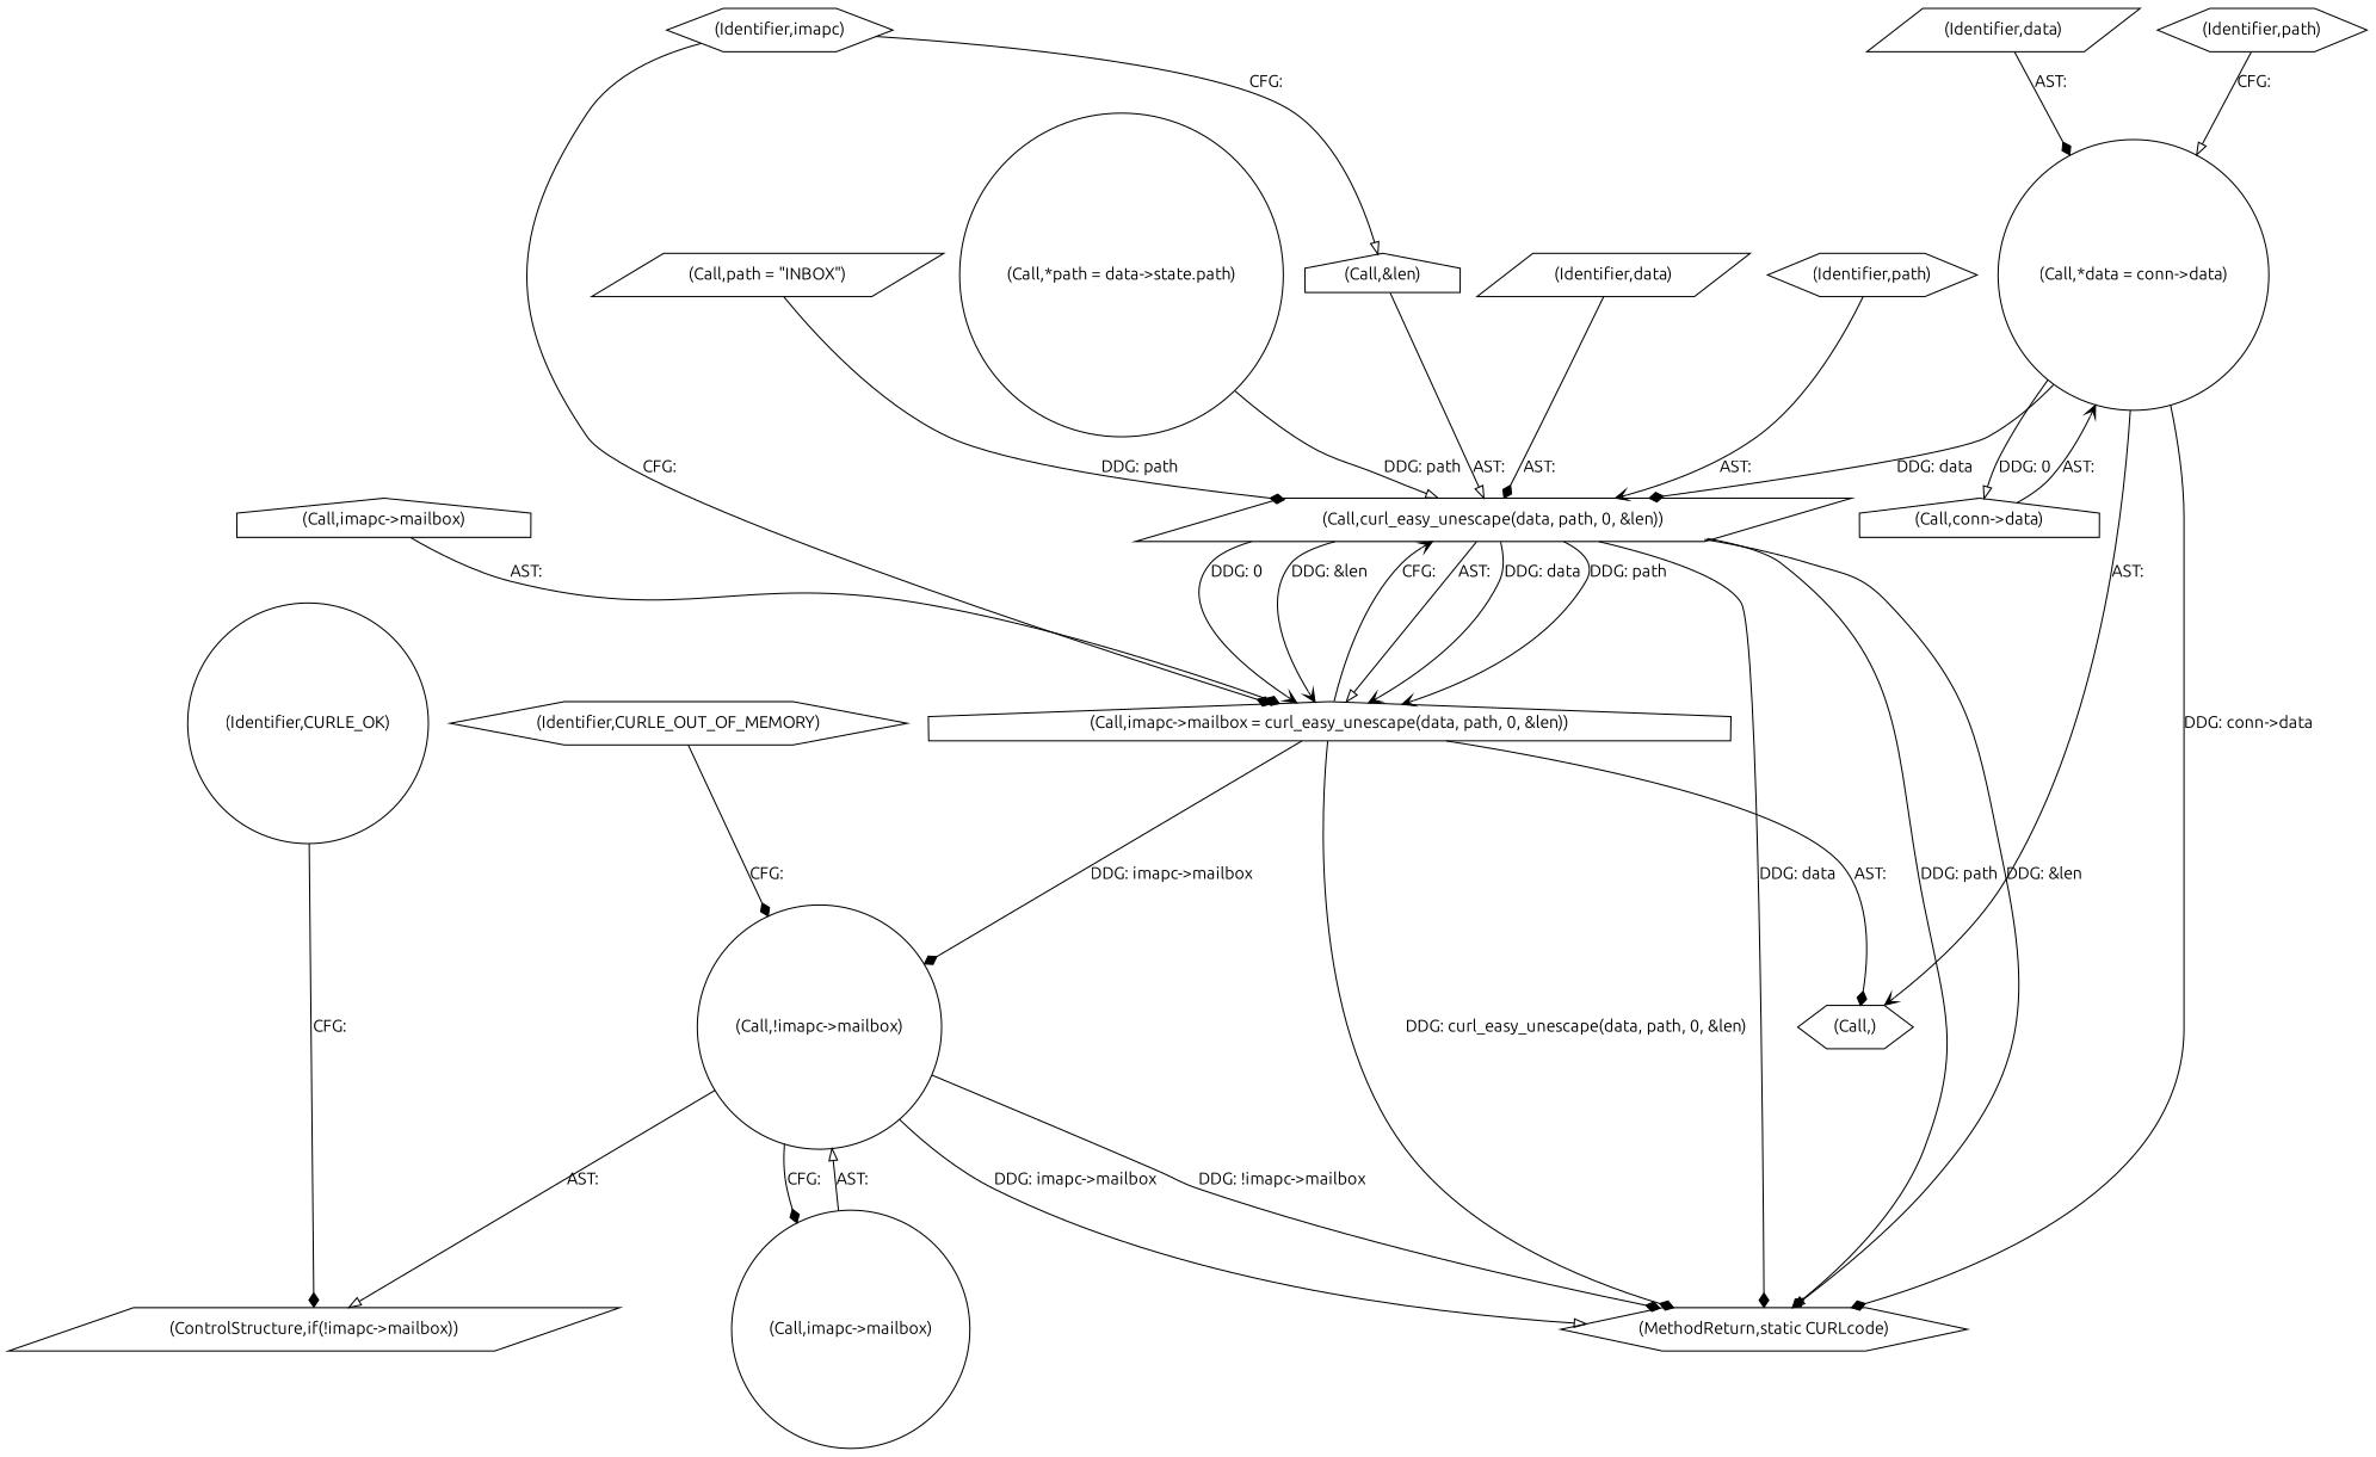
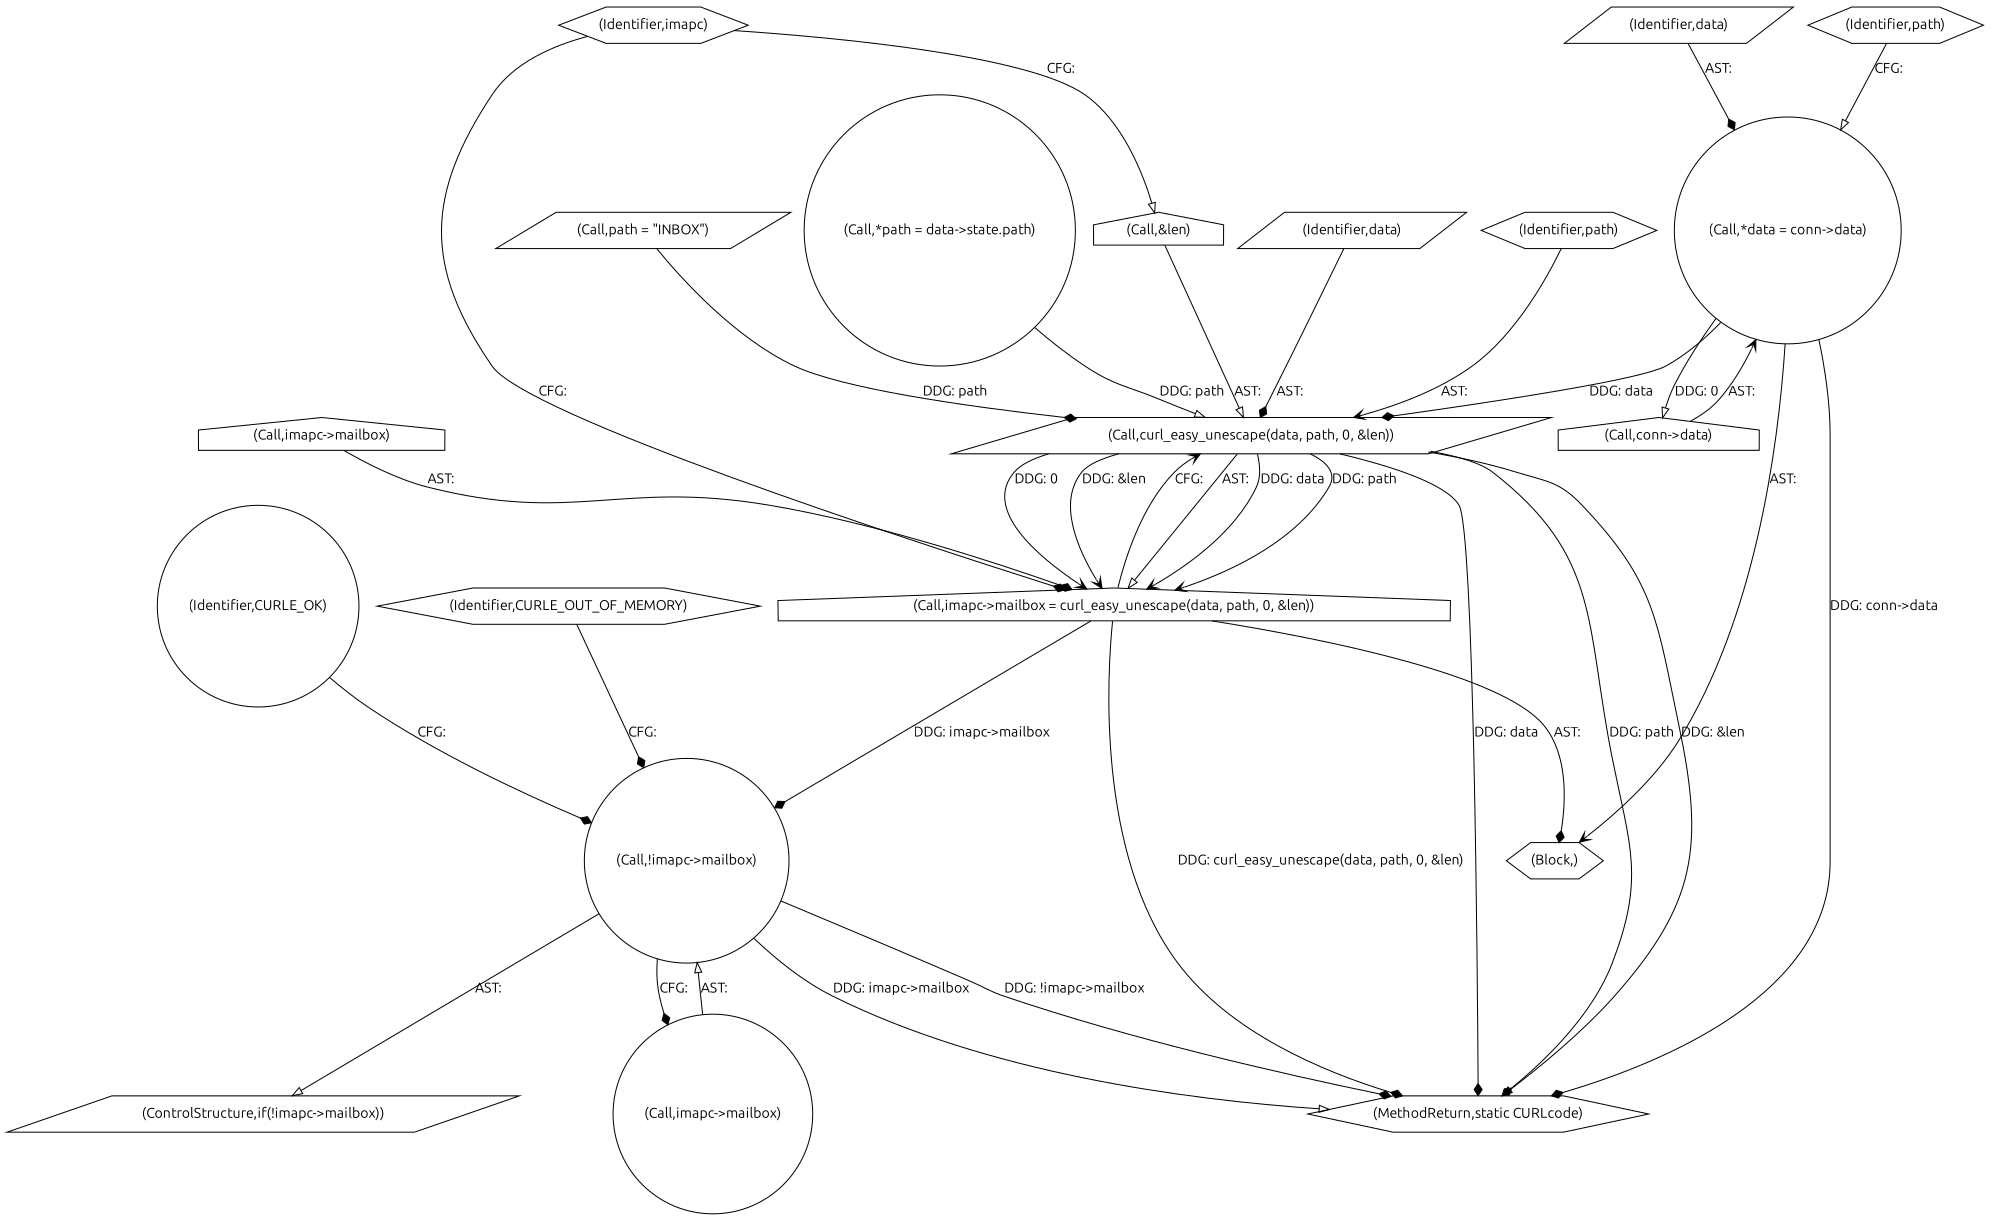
  digraph {
    fontname=Ubuntu
    node [fontname=Ubuntu shape=hexagon]
    edge [arrowhead=diamond fontname=Ubuntu]
    n1 [label="(Call,*data = conn->data)" shape=circle]
    n2 [label="(Call,curl_easy_unescape(data, path, 0, &len))" shape=parallelogram]
    n3 [label="(Call,conn->data)" shape=house]
    n4 [label="(MethodReturn,static CURLcode)"]
-   n5 [label="(Call,)"]
+   n5 [label="(Block,)"]
    n6 [label="(Call,imapc->mailbox = curl_easy_unescape(data, path, 0, &len))" shape=house]
    n7 [label="(Call,!imapc->mailbox)" shape=circle]
    n8 [label="(Call,&len)" shape=house]
    n9 [label="(Call,imapc->mailbox)" shape=circle]
    n10 [label="(ControlStructure,if(!imapc->mailbox))" shape=parallelogram]
    n11 [label="(Identifier,CURLE_OK)" shape=circle]
    n12 [label="(Identifier,data)" shape=parallelogram]
    n13 [label="(Identifier,path)"]
    n14 [label="(Call,path = \"INBOX\")" shape=parallelogram]
    n15 [label="(Identifier,imapc)"]
    n16 [label="(Identifier,path)"]
    n17 [label="(Identifier,CURLE_OUT_OF_MEMORY)"]
    n18 [label="(Identifier,data)" shape=parallelogram]
    n19 [label="(Call,imapc->mailbox)" shape=house]
    n20 [label="(Call,*path = data->state.path)" shape=circle]
    n1 -> n2 [label="DDG: data"]
    n1 -> n3 [arrowhead=onormal label="DDG: 0"]
    n1 -> n4 [label="DDG: conn->data"]
    n1 -> n5 [arrowhead=vee label="AST: "]
    n2 -> n4 [label="DDG: path"]
    n2 -> n4 [label="DDG: data"]
    n2 -> n4 [arrowhead=onormal label="DDG: &len"]
    n2 -> n6 [arrowhead=onormal label="AST: "]
    n2 -> n6 [arrowhead=vee label="DDG: data"]
    n2 -> n6 [arrowhead=vee label="DDG: path"]
    n2 -> n6 [arrowhead=vee label="DDG: 0"]
    n2 -> n6 [arrowhead=vee label="DDG: &len"]
    n3 -> n1 [arrowhead=vee label="AST: "]
    n6 -> n2 [arrowhead=vee label="CFG: "]
    n6 -> n4 [label="DDG: curl_easy_unescape(data, path, 0, &len)"]
    n6 -> n5 [label="AST: "]
    n6 -> n7 [label="DDG: imapc->mailbox"]
    n7 -> n4 [arrowhead=onormal label="DDG: imapc->mailbox"]
    n7 -> n4 [label="DDG: !imapc->mailbox"]
    n7 -> n9 [label="CFG: "]
    n7 -> n10 [arrowhead=onormal label="AST: "]
    n8 -> n2 [arrowhead=onormal label="AST: "]
    n9 -> n7 [arrowhead=onormal label="AST: "]
-   n11 -> n10 [label="CFG: "]
+   n11 -> n7 [label="CFG: "]
    n12 -> n2 [label="AST: "]
    n13 -> n2 [arrowhead=vee label="AST: "]
    n14 -> n2 [label="DDG: path"]
    n15 -> n6 [label="CFG: "]
    n15 -> n8 [arrowhead=onormal label="CFG: "]
    n16 -> n1 [arrowhead=onormal label="CFG: "]
    n17 -> n7 [label="CFG: "]
    n18 -> n1 [label="AST: "]
    n19 -> n6 [label="AST: "]
    n20 -> n2 [arrowhead=onormal label="DDG: path"]
  }
